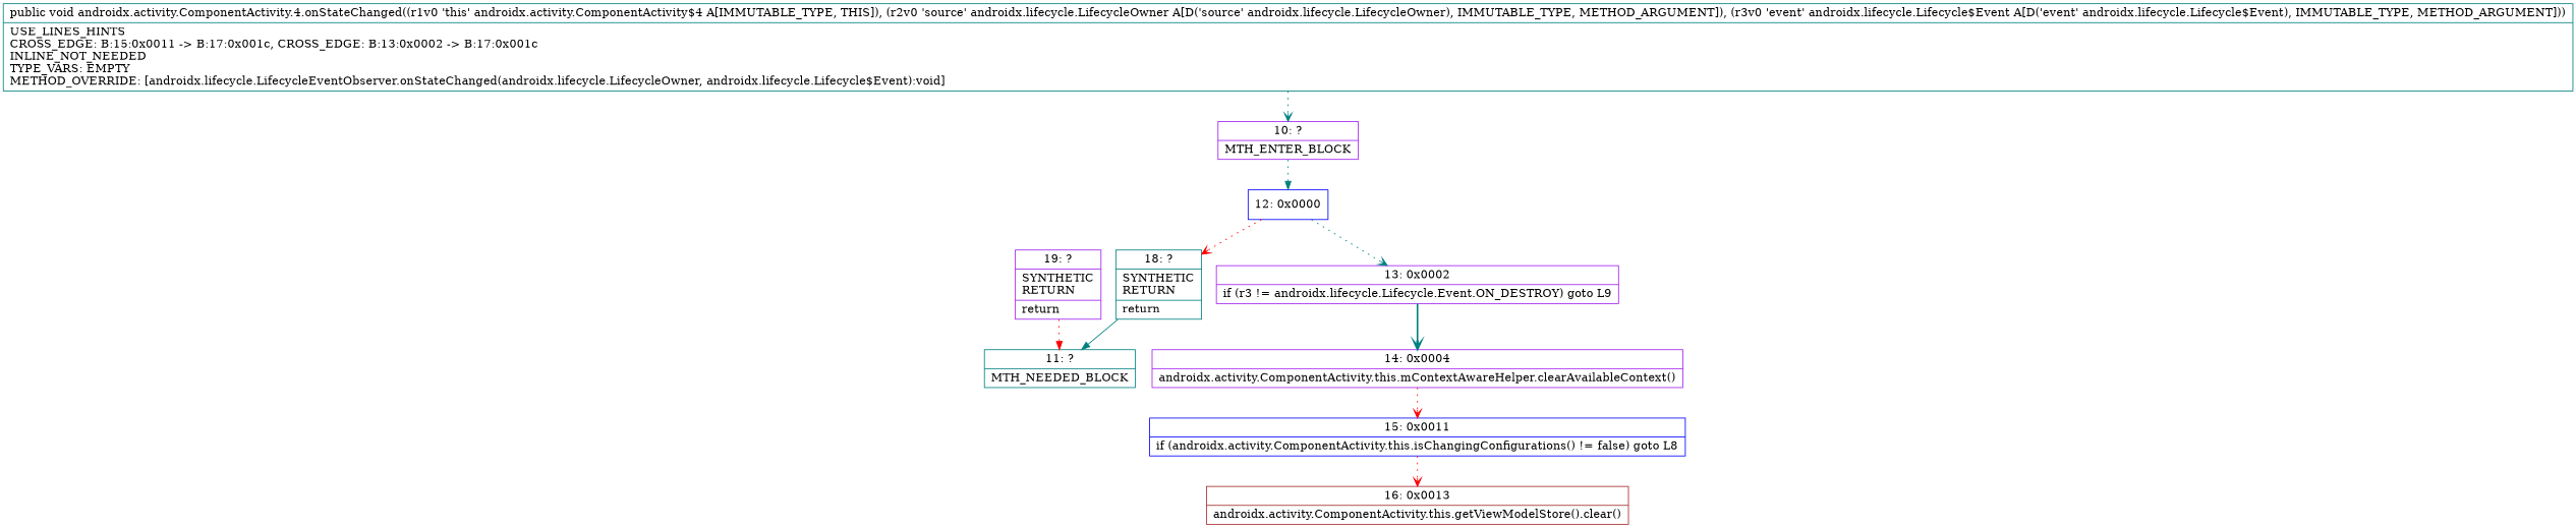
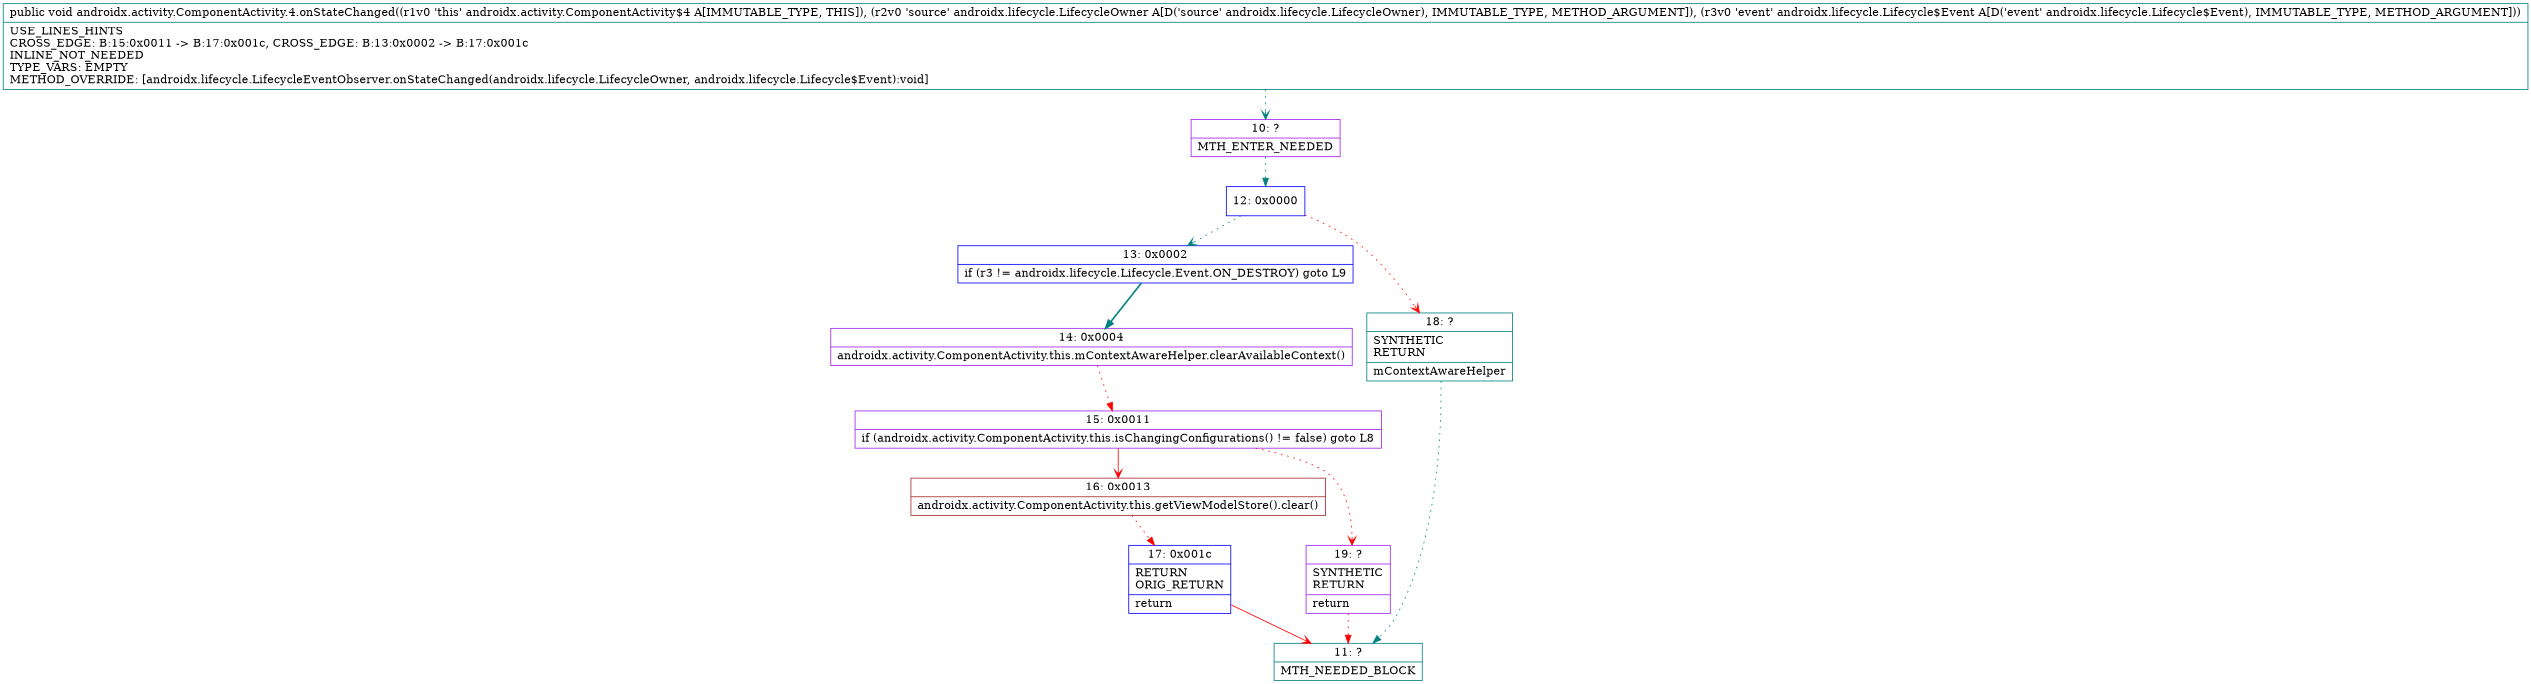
  digraph {
    node [color=blue shape=record]
    edge [arrowhead=normal color=red style=dotted]
-   n1 [color=purple label="{10\:\ ?|MTH_ENTER_BLOCK\l}"]
+   n1 [color=purple label="{10\:\ ?|MTH_ENTER_NEEDED\l}"]
    n2 [label="{12\:\ 0x0000}"]
-   n3 [color=purple label="{13\:\ 0x0002|if (r3 != androidx.lifecycle.Lifecycle.Event.ON_DESTROY) goto L9\l}"]
-   n4 [color=teal label="{18\:\ ?|SYNTHETIC\lRETURN\l|return\l}"]
+   n3 [label="{13\:\ 0x0002|if (r3 != androidx.lifecycle.Lifecycle.Event.ON_DESTROY) goto L9\l}"]
+   n4 [color=teal label="{18\:\ ?|SYNTHETIC\lRETURN\l|mContextAwareHelper\l}"]
    n5 [color=purple label="{14\:\ 0x0004|androidx.activity.ComponentActivity.this.mContextAwareHelper.clearAvailableContext()\l}"]
-   n6 [label="{15\:\ 0x0011|if (androidx.activity.ComponentActivity.this.isChangingConfigurations() != false) goto L8\l}"]
+   n6 [color=purple label="{15\:\ 0x0011|if (androidx.activity.ComponentActivity.this.isChangingConfigurations() != false) goto L8\l}"]
    n7 [color=teal label="{11\:\ ?|MTH_NEEDED_BLOCK\l}"]
    n8 [color=brown label="{16\:\ 0x0013|androidx.activity.ComponentActivity.this.getViewModelStore().clear()\l}"]
    n9 [color=purple label="{19\:\ ?|SYNTHETIC\lRETURN\l|return\l}"]
+   n10 [label="{17\:\ 0x001c|RETURN\lORIG_RETURN\l|return\l}"]
    n11 [color=teal label="{public void androidx.activity.ComponentActivity.4.onStateChanged((r1v0 'this' androidx.activity.ComponentActivity$4 A[IMMUTABLE_TYPE, THIS]), (r2v0 'source' androidx.lifecycle.LifecycleOwner A[D('source' androidx.lifecycle.LifecycleOwner), IMMUTABLE_TYPE, METHOD_ARGUMENT]), (r3v0 'event' androidx.lifecycle.Lifecycle$Event A[D('event' androidx.lifecycle.Lifecycle$Event), IMMUTABLE_TYPE, METHOD_ARGUMENT]))  | USE_LINES_HINTS\lCROSS_EDGE: B:15:0x0011 \-\> B:17:0x001c, CROSS_EDGE: B:13:0x0002 \-\> B:17:0x001c\lINLINE_NOT_NEEDED\lTYPE_VARS: EMPTY\lMETHOD_OVERRIDE: [androidx.lifecycle.LifecycleEventObserver.onStateChanged(androidx.lifecycle.LifecycleOwner, androidx.lifecycle.Lifecycle$Event):void]\l}"]
    n1 -> n2 [color=teal]
    n2 -> n3 [arrowhead=vee color=teal]
    n2 -> n4 [arrowhead=vee]
-   n3 -> n5 [arrowhead=vee color=teal style=bold]
-   n4 -> n7 [color=teal style=solid]
-   n5 -> n6 [arrowhead=vee]
-   n6 -> n8 [arrowhead=vee]
+   n3 -> n5 [color=teal style=bold]
+   n4 -> n7 [color=teal]
+   n5 -> n6
+   n6 -> n8 [arrowhead=vee style=solid]
+   n6 -> n9 [arrowhead=vee]
+   n8 -> n10
    n9 -> n7
+   n10 -> n7 [arrowhead=vee style=solid]
    n11 -> n1 [arrowhead=vee color=teal]
  }
